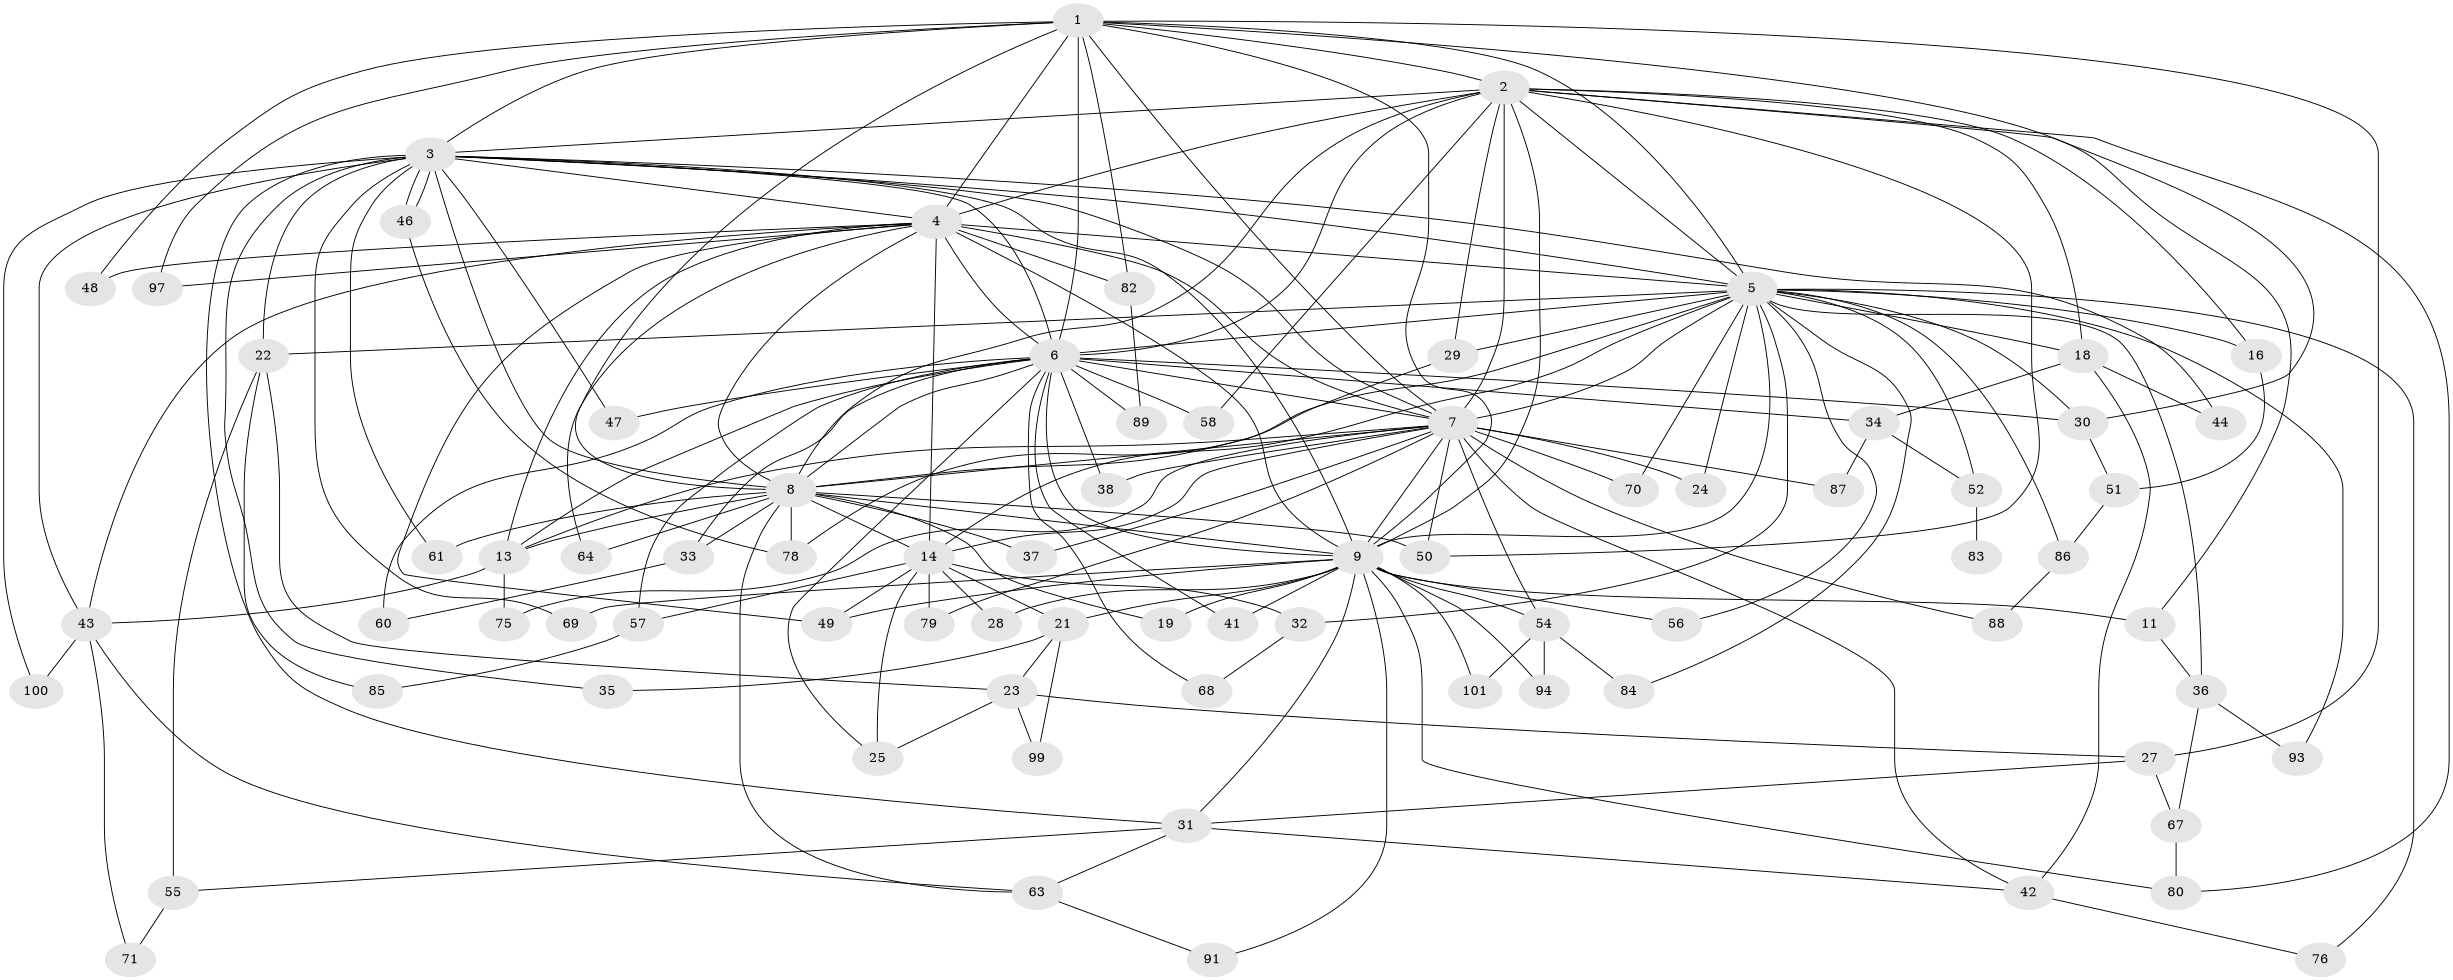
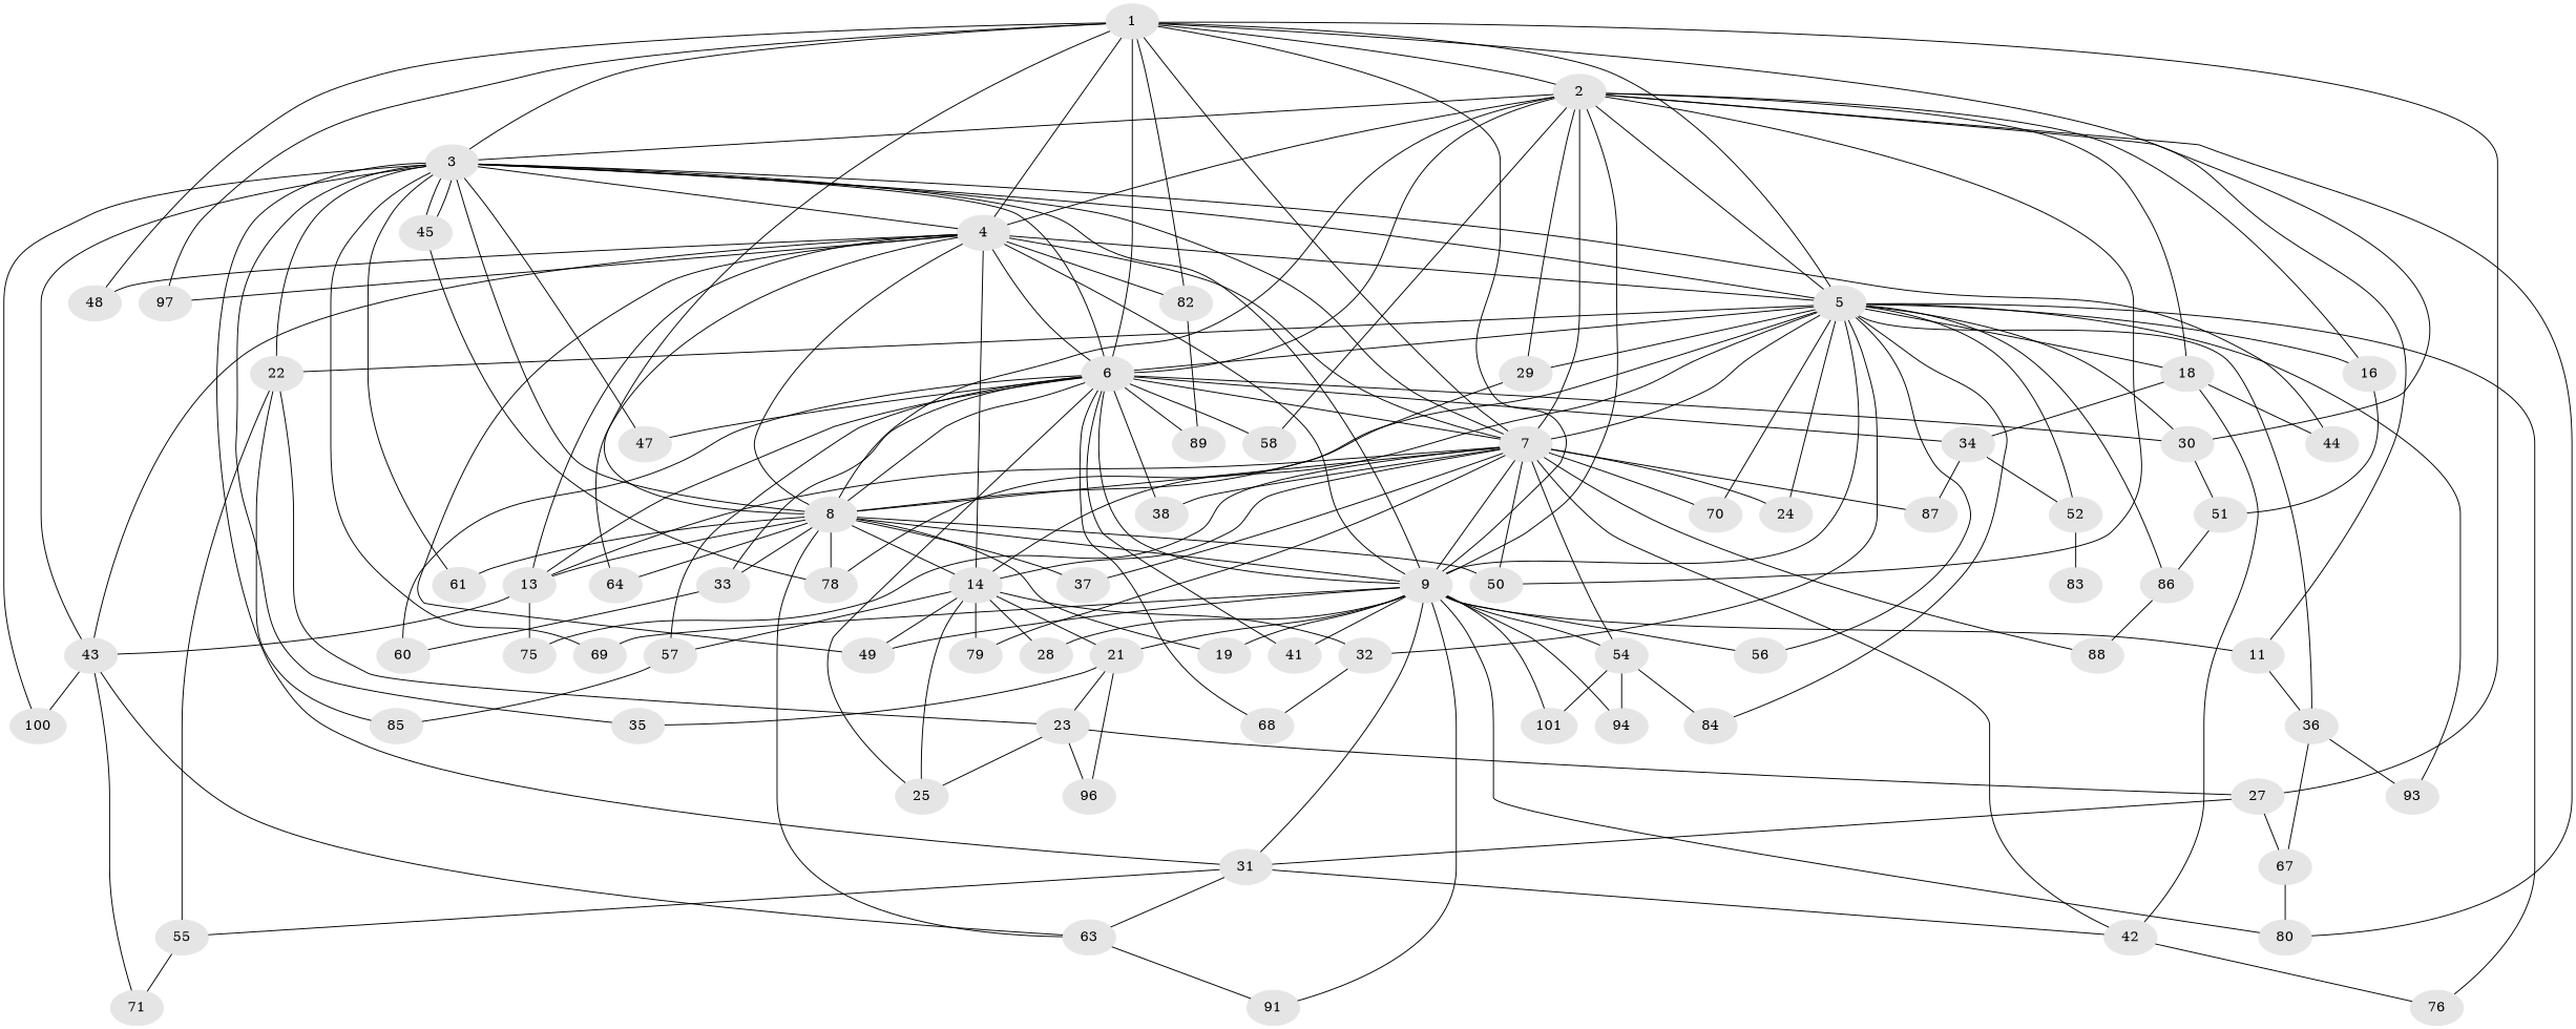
  graph {
    node [color=gray90 style=filled]
    1 [super="+12"]
    2 [super="+15"]
    3 [super="+68"]
    4 [super="+40"]
    5 [super="+17"]
    6 [super="+10"]
    7 [super="+59"]
    8 [super="+56"]
    9 [super="+20"]
    27
    30 [super="+96"]
    48
    82
    97
    18
    11
    16
    29
    50 [super="+74"]
    58
    80 [super="+92"]
    22 [super="+72"]
    31 [super="+77"]
    35
    43 [super="+45"]
    44
-   46
+   46 [label=45]
    47
    61
    69
    100
    13
    14 [super="+26"]
    49 [super="+90"]
    64
    24
    32
    36
    52
    n40 [label=56]
    70
    76
    84
    86
    93
    25
    33
    34 [super="+39"]
    38
    41 [super="+62"]
    57
    60
    n53 [label=68]
    89
    37
    42 [super="+98"]
    54 [super="+95"]
    75
    79
    87
    88
    19
    63 [super="+73"]
    78 [super="+81"]
    21
    28
    91
    94
    101
    67
    51
    23 [super="+53"]
    55
    85
    71
    83
-   99
+   99 [label=96]
    1 -- 2
    1 -- 3
    1 -- 4
    1 -- 5
    1 -- 6 [weight=3]
    1 -- 7
    1 -- 8
    1 -- 9
    1 -- 27
    1 -- 30
    1 -- 48
    1 -- 82
    1 -- 97
    2 -- 3
    2 -- 4
    2 -- 5
    2 -- 6 [weight=2]
    2 -- 7
    2 -- 8
    2 -- 9 [weight=2]
    2 -- 18
    2 -- 11
    2 -- 16
    2 -- 29
    2 -- 50
    2 -- 58
    2 -- 80
    3 -- 4
    3 -- 5
    3 -- 6 [weight=2]
    3 -- 7
    3 -- 8
    3 -- 9
    3 -- 22 [weight=2]
    3 -- 31
    3 -- 35
    3 -- 43 [weight=2]
    3 -- 44
    3 -- 46
    3 -- 46
    3 -- 47
    3 -- 61
    3 -- 69
    3 -- 100
    4 -- 5
    4 -- 6 [weight=2]
    4 -- 7
    4 -- 8
    4 -- 9
    4 -- 48
    4 -- 82
    4 -- 97
    4 -- 43
    4 -- 13
    4 -- 14
    4 -- 49
    4 -- 64
    5 -- 6 [weight=2]
    5 -- 7
    5 -- 8
    5 -- 9 [weight=3]
    5 -- 30
    5 -- 18
    5 -- 16
    5 -- 29
    5 -- 22
    5 -- 14
    5 -- 24
    5 -- 32
    5 -- 36
    5 -- 52
    5 -- n40
    5 -- 70
    5 -- 76
    5 -- 84
    5 -- 86
    5 -- 93
    6 -- 7 [weight=2]
    6 -- 8 [weight=2]
    6 -- 9 [weight=2]
    6 -- 30
    6 -- 58
    6 -- 47
    6 -- 13
    6 -- 25
    6 -- 33
    6 -- 34 [weight=2]
    6 -- 38
    6 -- 41 [weight=2]
    6 -- 57
    6 -- 60
    6 -- n53
    6 -- 89
    7 -- 8
    7 -- 9
    7 -- 50
    7 -- 13
    7 -- 14
    7 -- 24
    7 -- 70
    7 -- 38
    7 -- 37
    7 -- 42
    7 -- 54 [weight=2]
    7 -- 75
    7 -- 79
    7 -- 87
    7 -- 88
    8 -- 9
    8 -- 50
    8 -- 61
    8 -- 13
    8 -- 14
    8 -- 64
    8 -- 33
    8 -- 37
    8 -- 19
    8 -- 63
    8 -- 78
    9 -- 11
    9 -- 80
    9 -- 31
    9 -- 69
    9 -- 49
    9 -- n40
    9 -- 41
    9 -- 54
    9 -- 19
    9 -- 21
    9 -- 28
    9 -- 91
    9 -- 94
    9 -- 101
    27 -- 31
    27 -- 67
    30 -- 51
    82 -- 89
    18 -- 44
    18 -- 34
    18 -- 42
    11 -- 36
    16 -- 51
    29 -- 78
    22 -- 23
    22 -- 55
    22 -- 85
    31 -- 42
    31 -- 63
    31 -- 55
    43 -- 100
    43 -- 63
    43 -- 71
    46 -- 78
    13 -- 43
    13 -- 75
    14 -- 49
    14 -- 32
    14 -- 25
    14 -- 57
    14 -- 79
    14 -- 21
    14 -- 28
    32 -- n53
    36 -- 93
    36 -- 67
    52 -- 83
    86 -- 88
    33 -- 60
    34 -- 52
    34 -- 87
    57 -- 85
    42 -- 76
    54 -- 84
    54 -- 94
    54 -- 101
    63 -- 91
    21 -- 35
    21 -- 23
    21 -- 99
    67 -- 80
    51 -- 86
    23 -- 27
    23 -- 25
    23 -- 99
    55 -- 71
  }
